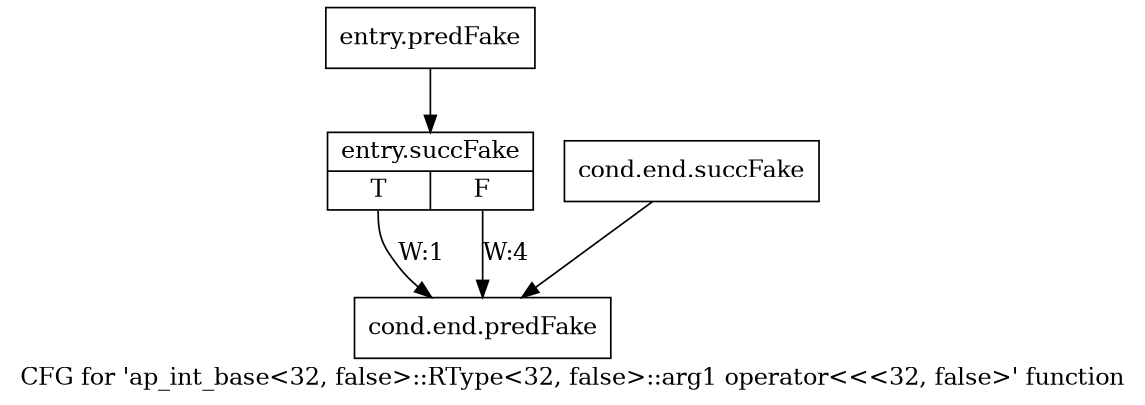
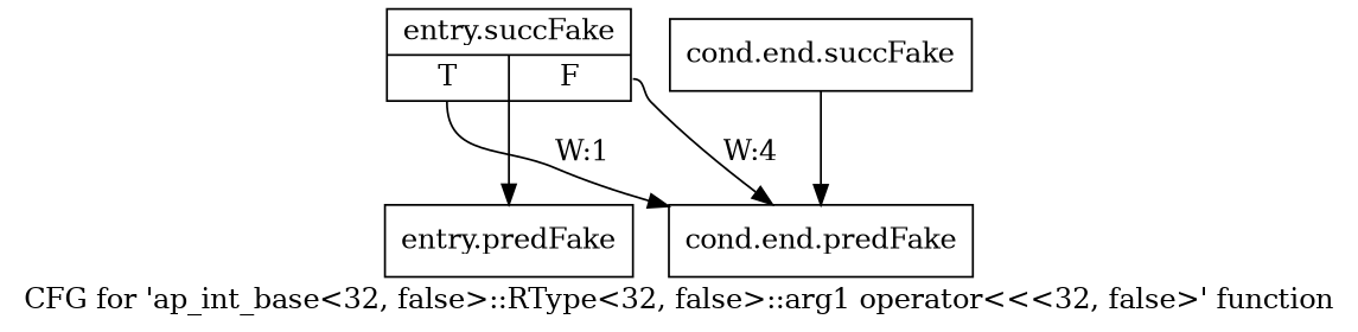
  digraph {
    label="CFG for 'ap_int_base\<32, false\>::RType\<32, false\>::arg1 operator\<\<\<32, false\>' function"
    node [shape=record filename="/home/omerfaruk/tools/Xilinx/Vitis_HLS/2023.2/include/etc/ap_int_base.h" linenumber=1665]
    edge [execusionnum=3 filename="/home/omerfaruk/tools/Xilinx/Vitis_HLS/2023.2/include/etc/ap_int_base.h"]
    n1 [label="{entry.predFake}" filename="" linenumber=""]
    n2 [label="{entry.succFake|{<s0>T|<s1>F}}"]
    n3 [label="{cond.end.predFake}"]
    n4 [label="{cond.end.succFake}"]
-   n1 -> n2
+   n2 -> n1
    n2 -> n3 [execusionnum=0 label="W:1" tailport=s0]
    n2 -> n3 [label="W:4" tailport=s1]
    n4 -> n3
  }
